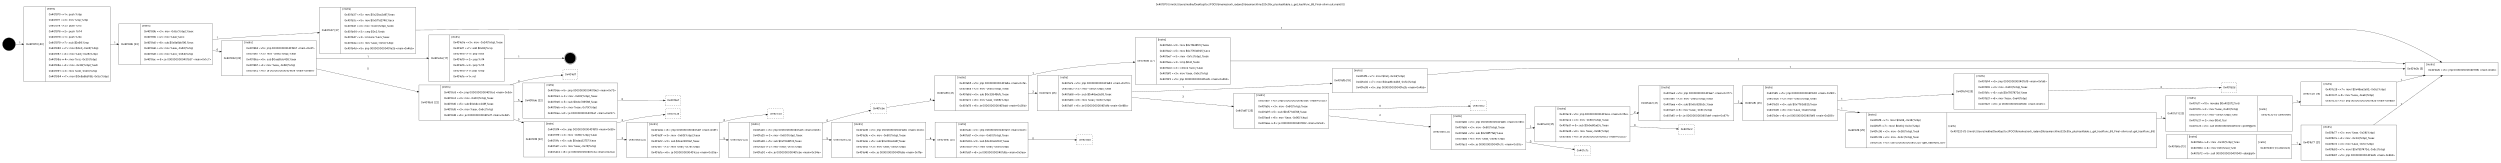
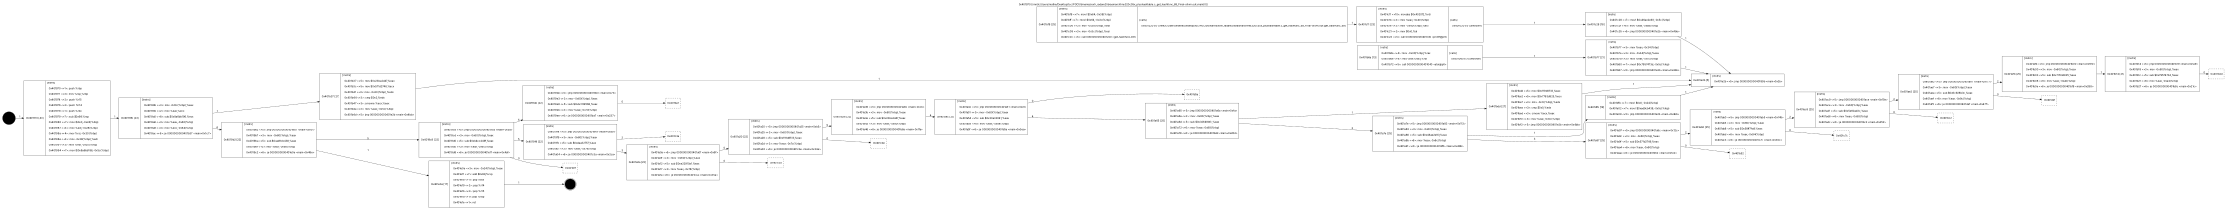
  digraph {
    fontname=Inter
    label="0x401970 (/mnt/c/Users/mathe/Desktop/tcc/POCII/binaries/extr_radare2librasmarchtms320c55x_plushashtable.c_get_hashfunc_69_Final-ollvm.out::main(0))"
    labelloc=t
    rankdir=LR
    node [fontname=Inter shape=record]
    edge [fontname=Inter]
    Entry [fillcolor=black height=0.3 shape=circle style=filled width=0.3]
    n2 [label="{\n     0x401970 [43]\l\n     | [instrs]\l\n     &nbsp;&nbsp;0x401970 \<+1\>: push %rbp\l\n     &nbsp;&nbsp;0x401971 \<+3\>: mov %rsp,%rbp\l\n     &nbsp;&nbsp;0x401974 \<+2\>: push %r15\l\n     &nbsp;&nbsp;0x401976 \<+2\>: push %r14\l\n     &nbsp;&nbsp;0x401978 \<+1\>: push %rbx\l\n     &nbsp;&nbsp;0x401979 \<+7\>: sub $0x98,%rsp\l\n     &nbsp;&nbsp;0x401980 \<+7\>: movl $0x0,-0x24(%rbp)\l\n     &nbsp;&nbsp;0x401987 \<+3\>: mov %edi,-0x28(%rbp)\l\n     &nbsp;&nbsp;0x40198a \<+4\>: mov %rsi,-0x30(%rbp)\l\n     &nbsp;&nbsp;0x40198e \<+3\>: mov -0x28(%rbp),%edi\l\n     &nbsp;&nbsp;0x401991 \<+3\>: mov %edi,-0x20(%rbp)\l\n     &nbsp;&nbsp;0x401994 \<+7\>: movl $0x8a6bb196,-0x5c(%rbp)\l\n  }"]
    n3 [label="{\n     0x40199b [23]\l\n     | [instrs]\l\n     &nbsp;&nbsp;0x40199b \<+3\>: mov -0x5c(%rbp),%eax\l\n     &nbsp;&nbsp;0x40199e \<+2\>: mov %eax,%ecx\l\n     &nbsp;&nbsp;0x4019a0 \<+6\>: sub $0x8a6bb196,%ecx\l\n     &nbsp;&nbsp;0x4019a6 \<+3\>: mov %eax,-0x60(%rbp)\l\n     &nbsp;&nbsp;0x4019a9 \<+3\>: mov %ecx,-0x64(%rbp)\l\n     &nbsp;&nbsp;0x4019ac \<+6\>: je 0000000000401b37 \<main+0x1c7\>\l\n  }"]
    n4 [label="{\n     0x401b37 [27]\l\n     | [instrs]\l\n     &nbsp;&nbsp;0x401b37 \<+5\>: mov $0x23ba2d47,%eax\l\n     &nbsp;&nbsp;0x401b3c \<+5\>: mov $0x571d2746,%ecx\l\n     &nbsp;&nbsp;0x401b41 \<+3\>: mov -0x20(%rbp),%edx\l\n     &nbsp;&nbsp;0x401b44 \<+3\>: cmp $0x2,%edx\l\n     &nbsp;&nbsp;0x401b47 \<+3\>: cmovne %ecx,%eax\l\n     &nbsp;&nbsp;0x401b4a \<+3\>: mov %eax,-0x5c(%rbp)\l\n     &nbsp;&nbsp;0x401b4d \<+5\>: jmp 0000000000401e2b \<main+0x4bb\>\l\n  }"]
    n5 [label="{\n     0x4019b2 [22]\l\n     | [instrs]\l\n     &nbsp;&nbsp;0x4019b2 \<+5\>: jmp 00000000004019b7 \<main+0x47\>\l\n     &nbsp;&nbsp;0x4019b7 \<+3\>: mov -0x60(%rbp),%eax\l\n     &nbsp;&nbsp;0x4019ba \<+5\>: sub $0xad9cb438,%eax\l\n     &nbsp;&nbsp;0x4019bf \<+3\>: mov %eax,-0x68(%rbp)\l\n     &nbsp;&nbsp;0x4019c2 \<+6\>: je 0000000000401e0e \<main+0x49e\>\l\n  }"]
    n6 [label="{\n     0x401e2b [5]\l\n     | [instrs]\l\n     &nbsp;&nbsp;0x401e2b \<+5\>: jmp 000000000040199b \<main+0x2b\>\l\n  }"]
    n7 [label="{\n     0x401e0e [17]\l\n     | [instrs]\l\n     &nbsp;&nbsp;0x401e0e \<+3\>: mov -0x24(%rbp),%eax\l\n     &nbsp;&nbsp;0x401e11 \<+7\>: add $0x98,%rsp\l\n     &nbsp;&nbsp;0x401e18 \<+1\>: pop %rbx\l\n     &nbsp;&nbsp;0x401e19 \<+2\>: pop %r14\l\n     &nbsp;&nbsp;0x401e1b \<+2\>: pop %r15\l\n     &nbsp;&nbsp;0x401e1d \<+1\>: pop %rbp\l\n     &nbsp;&nbsp;0x401e1e \<+1\>: ret\l\n  }"]
    n8 [label="{\n     0x4019c8 [22]\l\n     | [instrs]\l\n     &nbsp;&nbsp;0x4019c8 \<+5\>: jmp 00000000004019cd \<main+0x5d\>\l\n     &nbsp;&nbsp;0x4019cd \<+3\>: mov -0x60(%rbp),%eax\l\n     &nbsp;&nbsp;0x4019d0 \<+5\>: sub $0xb4cc449f,%eax\l\n     &nbsp;&nbsp;0x4019d5 \<+3\>: mov %eax,-0x6c(%rbp)\l\n     &nbsp;&nbsp;0x4019d8 \<+6\>: je 0000000000401e1f \<main+0x4af\>\l\n  }"]
    Exit [fillcolor=black height=0.3 peripheries=2 shape=circle style=filled width=0.3]
    n10 [label="{\n     0x401e1f\l\n  }" style=dashed]
    n11 [label="{\n     0x4019de [22]\l\n     | [instrs]\l\n     &nbsp;&nbsp;0x4019de \<+5\>: jmp 00000000004019e3 \<main+0x73\>\l\n     &nbsp;&nbsp;0x4019e3 \<+3\>: mov -0x60(%rbp),%eax\l\n     &nbsp;&nbsp;0x4019e6 \<+5\>: sub $0xbc7d9568,%eax\l\n     &nbsp;&nbsp;0x4019eb \<+3\>: mov %eax,-0x70(%rbp)\l\n     &nbsp;&nbsp;0x4019ee \<+6\>: je 0000000000401ba7 \<main+0x237\>\l\n  }"]
    n12 [label="{\n     0x4019f4 [22]\l\n     | [instrs]\l\n     &nbsp;&nbsp;0x4019f4 \<+5\>: jmp 00000000004019f9 \<main+0x89\>\l\n     &nbsp;&nbsp;0x4019f9 \<+3\>: mov -0x60(%rbp),%eax\l\n     &nbsp;&nbsp;0x4019fc \<+5\>: sub $0xdaa32757,%eax\l\n     &nbsp;&nbsp;0x401a01 \<+3\>: mov %eax,-0x74(%rbp)\l\n     &nbsp;&nbsp;0x401a04 \<+6\>: je 0000000000401c3a \<main+0x2ca\>\l\n  }"]
    n13 [label="{\n     0x401ba7\l\n  }" style=dashed]
    n14 [label="{\n     0x401c28 [18]\l\n     | [instrs]\l\n     &nbsp;&nbsp;0x401c28 \<+7\>: movl $0x46ae2e93,-0x5c(%rbp)\l\n     &nbsp;&nbsp;0x401c2f \<+6\>: mov %eax,-0xa8(%rbp)\l\n     &nbsp;&nbsp;0x401c35 \<+5\>: jmp 0000000000401e2b \<main+0x4bb\>\l\n  }"]
    n15 [label="{\n     0x401c3a\l\n  }" style=dashed]
    n16 [label="{\n     0x401a0a [22]\l\n     | [instrs]\l\n     &nbsp;&nbsp;0x401a0a \<+5\>: jmp 0000000000401a0f \<main+0x9f\>\l\n     &nbsp;&nbsp;0x401a0f \<+3\>: mov -0x60(%rbp),%eax\l\n     &nbsp;&nbsp;0x401a12 \<+5\>: sub $0xe22910a1,%eax\l\n     &nbsp;&nbsp;0x401a17 \<+3\>: mov %eax,-0x78(%rbp)\l\n     &nbsp;&nbsp;0x401a1a \<+6\>: je 0000000000401cca \<main+0x35a\>\l\n  }"]
    n17 [label="{\n     0x401c11 [23]\l\n     | [instrs]\l\n     &nbsp;&nbsp;0x401c11 \<+10\>: movabs $0x4020f2,%rdi\l\n     &nbsp;&nbsp;0x401c1b \<+3\>: mov %eax,-0x40(%rbp)\l\n     &nbsp;&nbsp;0x401c1e \<+3\>: mov -0x40(%rbp),%esi\l\n     &nbsp;&nbsp;0x401c21 \<+2\>: mov $0x0,%al\l\n     &nbsp;&nbsp;0x401c23 \<+5\>: call 0000000000401030 \<printf@plt\>\l\n     | [calls]\l\n     &nbsp;&nbsp;0x401030 \{1\} (unknown)\l\n  }"]
    n18 [label="{\n     0x401cca\l\n  }" style=dashed]
    n19 [label="{\n     0x401a20 [22]\l\n     | [instrs]\l\n     &nbsp;&nbsp;0x401a20 \<+5\>: jmp 0000000000401a25 \<main+0xb5\>\l\n     &nbsp;&nbsp;0x401a25 \<+3\>: mov -0x60(%rbp),%eax\l\n     &nbsp;&nbsp;0x401a28 \<+5\>: sub $0x119d8513,%eax\l\n     &nbsp;&nbsp;0x401a2d \<+3\>: mov %eax,-0x7c(%rbp)\l\n     &nbsp;&nbsp;0x401a30 \<+6\>: je 0000000000401cbe \<main+0x34e\>\l\n  }"]
    n20 [label="{\n     0x401b2d\l\n  }" style=dashed]
    n21 [label="{\n     0x401cbe\l\n  }" style=dashed]
    n22 [label="{\n     0x401a36 [22]\l\n     | [instrs]\l\n     &nbsp;&nbsp;0x401a36 \<+5\>: jmp 0000000000401a3b \<main+0xcb\>\l\n     &nbsp;&nbsp;0x401a3b \<+3\>: mov -0x60(%rbp),%eax\l\n     &nbsp;&nbsp;0x401a3e \<+5\>: sub $0x23ba2d47,%eax\l\n     &nbsp;&nbsp;0x401a43 \<+3\>: mov %eax,-0x80(%rbp)\l\n     &nbsp;&nbsp;0x401a46 \<+6\>: je 0000000000401b6a \<main+0x1fa\>\l\n  }"]
    n23 [label="{\n     0x401a4c [25]\l\n     | [instrs]\l\n     &nbsp;&nbsp;0x401a4c \<+5\>: jmp 0000000000401a51 \<main+0xe1\>\l\n     &nbsp;&nbsp;0x401a51 \<+3\>: mov -0x60(%rbp),%eax\l\n     &nbsp;&nbsp;0x401a54 \<+5\>: sub $0x30a32041,%eax\l\n     &nbsp;&nbsp;0x401a59 \<+6\>: mov %eax,-0x84(%rbp)\l\n     &nbsp;&nbsp;0x401a5f \<+6\>: je 0000000000401d5a \<main+0x3ea\>\l\n  }"]
    n24 [label="{\n     0x401b14 [25]\l\n     | [instrs]\l\n     &nbsp;&nbsp;0x401b14 \<+5\>: jmp 0000000000401b19 \<main+0x1a9\>\l\n     &nbsp;&nbsp;0x401b19 \<+3\>: mov -0x60(%rbp),%eax\l\n     &nbsp;&nbsp;0x401b1c \<+5\>: sub $0x7957473d,%eax\l\n     &nbsp;&nbsp;0x401b21 \<+6\>: mov %eax,-0xa4(%rbp)\l\n     &nbsp;&nbsp;0x401b27 \<+6\>: je 0000000000401b8c \<main+0x21c\>\l\n  }"]
    n25 [label="{\n     0x401b6a [13]\l\n     | [instrs]\l\n     &nbsp;&nbsp;0x401b6a \<+4\>: mov -0x30(%rbp),%rax\l\n     &nbsp;&nbsp;0x401b6e \<+4\>: mov 0x8(%rax),%rdi\l\n     &nbsp;&nbsp;0x401b72 \<+5\>: call 0000000000401040 \<atoi@plt\>\l\n     | [calls]\l\n     &nbsp;&nbsp;0x401040 \{1\} (unknown)\l\n  }"]
    n26 [label="{\n     0x401b77 [21]\l\n     | [instrs]\l\n     &nbsp;&nbsp;0x401b77 \<+3\>: mov %eax,-0x34(%rbp)\l\n     &nbsp;&nbsp;0x401b7a \<+3\>: mov -0x34(%rbp),%eax\l\n     &nbsp;&nbsp;0x401b7d \<+3\>: mov %eax,-0x1c(%rbp)\l\n     &nbsp;&nbsp;0x401b80 \<+7\>: movl $0x7957473d,-0x5c(%rbp)\l\n     &nbsp;&nbsp;0x401b87 \<+5\>: jmp 0000000000401e2b \<main+0x4bb\>\l\n  }"]
    n27 [label="{\n     0x401d5a\l\n  }" style=dashed]
    n28 [label="{\n     0x401a65 [25]\l\n     | [instrs]\l\n     &nbsp;&nbsp;0x401a65 \<+5\>: jmp 0000000000401a6a \<main+0xfa\>\l\n     &nbsp;&nbsp;0x401a6a \<+3\>: mov -0x60(%rbp),%eax\l\n     &nbsp;&nbsp;0x401a6d \<+5\>: sub $0x32649bfc,%eax\l\n     &nbsp;&nbsp;0x401a72 \<+6\>: mov %eax,-0x88(%rbp)\l\n     &nbsp;&nbsp;0x401a78 \<+6\>: je 0000000000401bdd \<main+0x26d\>\l\n  }"]
    n29 [label="{\n     0x401bf8 [25]\l\n     | [instrs]\l\n     &nbsp;&nbsp;0x401bf8 \<+7\>: movl $0x64,-0x38(%rbp)\l\n     &nbsp;&nbsp;0x401bff \<+7\>: movl $0x64,-0x3c(%rbp)\l\n     &nbsp;&nbsp;0x401c06 \<+3\>: mov -0x38(%rbp),%edi\l\n     &nbsp;&nbsp;0x401c09 \<+3\>: mov -0x3c(%rbp),%esi\l\n     &nbsp;&nbsp;0x401c0c \<+5\>: call 0000000000401220 \<get_hashfunc_69\>\l\n     | [calls]\l\n     &nbsp;&nbsp;0x401220 \{1\} (/mnt/c/Users/mathe/Desktop/tcc/POCII/binaries/extr_radare2librasmarchtms320c55x_plushashtable.c_get_hashfunc_69_Final-ollvm.out::get_hashfunc_69)\l\n  }"]
    n30 [label="{\n     0x401bdd [27]\l\n     | [instrs]\l\n     &nbsp;&nbsp;0x401bdd \<+5\>: mov $0x119d8513,%eax\l\n     &nbsp;&nbsp;0x401be2 \<+5\>: mov $0x7763d925,%ecx\l\n     &nbsp;&nbsp;0x401be7 \<+3\>: mov -0x1c(%rbp),%edx\l\n     &nbsp;&nbsp;0x401bea \<+3\>: cmp $0x0,%edx\l\n     &nbsp;&nbsp;0x401bed \<+3\>: cmove %ecx,%eax\l\n     &nbsp;&nbsp;0x401bf0 \<+3\>: mov %eax,-0x5c(%rbp)\l\n     &nbsp;&nbsp;0x401bf3 \<+5\>: jmp 0000000000401e2b \<main+0x4bb\>\l\n  }"]
    n31 [label="{\n     0x401a7e [25]\l\n     | [instrs]\l\n     &nbsp;&nbsp;0x401a7e \<+5\>: jmp 0000000000401a83 \<main+0x113\>\l\n     &nbsp;&nbsp;0x401a83 \<+3\>: mov -0x60(%rbp),%eax\l\n     &nbsp;&nbsp;0x401a86 \<+5\>: sub $0x46ae2e93,%eax\l\n     &nbsp;&nbsp;0x401a8b \<+6\>: mov %eax,-0x8c(%rbp)\l\n     &nbsp;&nbsp;0x401a91 \<+6\>: je 0000000000401dfb \<main+0x48b\>\l\n  }"]
    n32 [label="{\n     0x401afb [25]\l\n     | [instrs]\l\n     &nbsp;&nbsp;0x401afb \<+5\>: jmp 0000000000401b00 \<main+0x190\>\l\n     &nbsp;&nbsp;0x401b00 \<+3\>: mov -0x60(%rbp),%eax\l\n     &nbsp;&nbsp;0x401b03 \<+5\>: sub $0x7763d925,%eax\l\n     &nbsp;&nbsp;0x401b08 \<+6\>: mov %eax,-0xa0(%rbp)\l\n     &nbsp;&nbsp;0x401b0e \<+6\>: je 0000000000401bf8 \<main+0x288\>\l\n  }"]
    n33 [label="{\n     0x401dfb [19]\l\n     | [instrs]\l\n     &nbsp;&nbsp;0x401dfb \<+7\>: movl $0x0,-0x24(%rbp)\l\n     &nbsp;&nbsp;0x401e02 \<+7\>: movl $0xad9cb438,-0x5c(%rbp)\l\n     &nbsp;&nbsp;0x401e09 \<+5\>: jmp 0000000000401e2b \<main+0x4bb\>\l\n  }"]
    n34 [label="{\n     0x401a97 [25]\l\n     | [instrs]\l\n     &nbsp;&nbsp;0x401a97 \<+5\>: jmp 0000000000401a9c \<main+0x12c\>\l\n     &nbsp;&nbsp;0x401a9c \<+3\>: mov -0x60(%rbp),%eax\l\n     &nbsp;&nbsp;0x401a9f \<+5\>: sub $0x571d2746,%eax\l\n     &nbsp;&nbsp;0x401aa4 \<+6\>: mov %eax,-0x90(%rbp)\l\n     &nbsp;&nbsp;0x401aaa \<+6\>: je 0000000000401b52 \<main+0x1e2\>\l\n  }"]
+   n35 [label="{\n     0x401def\l\n  }" style=dashed]
    n36 [label="{\n     0x401b52\l\n  }" style=dashed]
    n37 [label="{\n     0x401ab0 [25]\l\n     | [instrs]\l\n     &nbsp;&nbsp;0x401ab0 \<+5\>: jmp 0000000000401ab5 \<main+0x145\>\l\n     &nbsp;&nbsp;0x401ab5 \<+3\>: mov -0x60(%rbp),%eax\l\n     &nbsp;&nbsp;0x401ab8 \<+5\>: sub $0x58ff7fa8,%eax\l\n     &nbsp;&nbsp;0x401abd \<+6\>: mov %eax,-0x94(%rbp)\l\n     &nbsp;&nbsp;0x401ac3 \<+6\>: je 0000000000401c7c \<main+0x30c\>\l\n  }"]
    n38 [label="{\n     0x401ae2 [25]\l\n     | [instrs]\l\n     &nbsp;&nbsp;0x401ae2 \<+5\>: jmp 0000000000401ae7 \<main+0x177\>\l\n     &nbsp;&nbsp;0x401ae7 \<+3\>: mov -0x60(%rbp),%eax\l\n     &nbsp;&nbsp;0x401aea \<+5\>: sub $0x6c928b3c,%eax\l\n     &nbsp;&nbsp;0x401aef \<+6\>: mov %eax,-0x9c(%rbp)\l\n     &nbsp;&nbsp;0x401af5 \<+6\>: je 0000000000401def \<main+0x47f\>\l\n  }"]
    n39 [label="{\n     0x401ac9 [25]\l\n     | [instrs]\l\n     &nbsp;&nbsp;0x401ac9 \<+5\>: jmp 0000000000401ace \<main+0x15e\>\l\n     &nbsp;&nbsp;0x401ace \<+3\>: mov -0x60(%rbp),%eax\l\n     &nbsp;&nbsp;0x401ad1 \<+5\>: sub $0x5e60ad3c,%eax\l\n     &nbsp;&nbsp;0x401ad6 \<+6\>: mov %eax,-0x98(%rbp)\l\n     &nbsp;&nbsp;0x401adc \<+6\>: je 0000000000401bc2 \<main+0x252\>\l\n  }"]
    n40 [label="{\n     0x401c7c\l\n  }" style=dashed]
    n41 [label="{\n     0x401bc2\l\n  }" style=dashed]
    Entry -> n2 [label=" 1"]
    n2 -> n3 [label=" 1"]
    n3 -> n4 [label=" 1"]
    n3 -> n5 [label=" 6"]
    n4 -> n6 [label=" 1"]
    n5 -> n7 [label=" 1"]
    n5 -> n8 [label=" 5"]
    n7 -> Exit [label=" 1"]
    n8 -> n10 [label=" 0"]
    n8 -> n11 [label=" 5"]
    n8 -> n12 [label=" 5"]
    n11 -> n13 [label=" 0"]
    n12 -> n15 [label=" 2"]
    n12 -> n16 [label=" 3"]
    n14 -> n6 [label=" 1"]
    n16 -> n18 [label=" 0"]
    n16 -> n19 [label=" 5"]
    n17 -> n14 [label=" 1"]
    n19 -> n21 [label=" 0"]
    n19 -> n22 [label=" 5"]
    n22 -> n23 [label=" 4"]
    n23 -> n27 [label=" 0"]
-   n21 -> n28 [label=" 4"]
+   n23 -> n28 [label=" 4"]
    n24 -> n20 [label=" 0"]
    n25 -> n26 [label=" 1"]
    n26 -> n6 [label=" 1"]
    n28 -> n30 [label=" 1"]
    n28 -> n31 [label=" 3"]
    n29 -> n17 [label=" 1"]
    n30 -> n6 [label=" 1"]
    n31 -> n33 [label=" 1"]
    n31 -> n34 [label=" 3"]
    n32 -> n24 [label=" 1"]
-   n32 -> n29 [label=" 1"]
    n33 -> n6 [label=" 1"]
    n34 -> n36 [label=" 0"]
    n34 -> n37 [label=" 2"]
    n37 -> n39 [label=" 2"]
    n37 -> n40 [label=" 0"]
    n38 -> n32 [label=" 2"]
+   n38 -> n35 [label=" 0"]
    n39 -> n38 [label=" 2"]
    n39 -> n41 [label=" 0"]
  }
